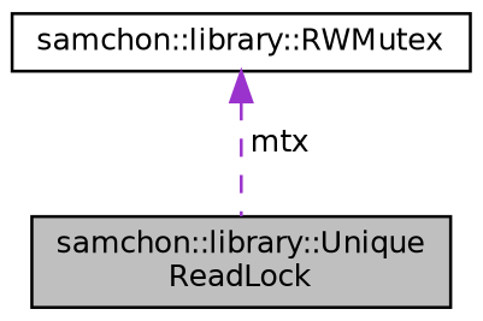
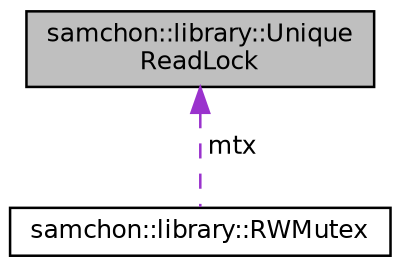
  digraph {
    node [color=black fontname=Helvetica fontsize=10 shape=record style=filled]
    n1 [fillcolor=grey75 fontcolor=black height=0.2 label="samchon::library::Unique\lReadLock" width=0.4]
    n2 [fillcolor=white height=0.2 label="samchon::library::RWMutex" width=0.4]
-   n2 -> n1 [color=darkorchid3 dir=back fontname=Helvetica fontsize=10 label=" mtx" labelfontname=Helvetica labelfontsize=10 style=dashed]
+   n1 -> n2 [color=darkorchid3 dir=back fontname=Helvetica fontsize=10 label=" mtx" labelfontname=Helvetica labelfontsize=10 style=dashed]
  }
